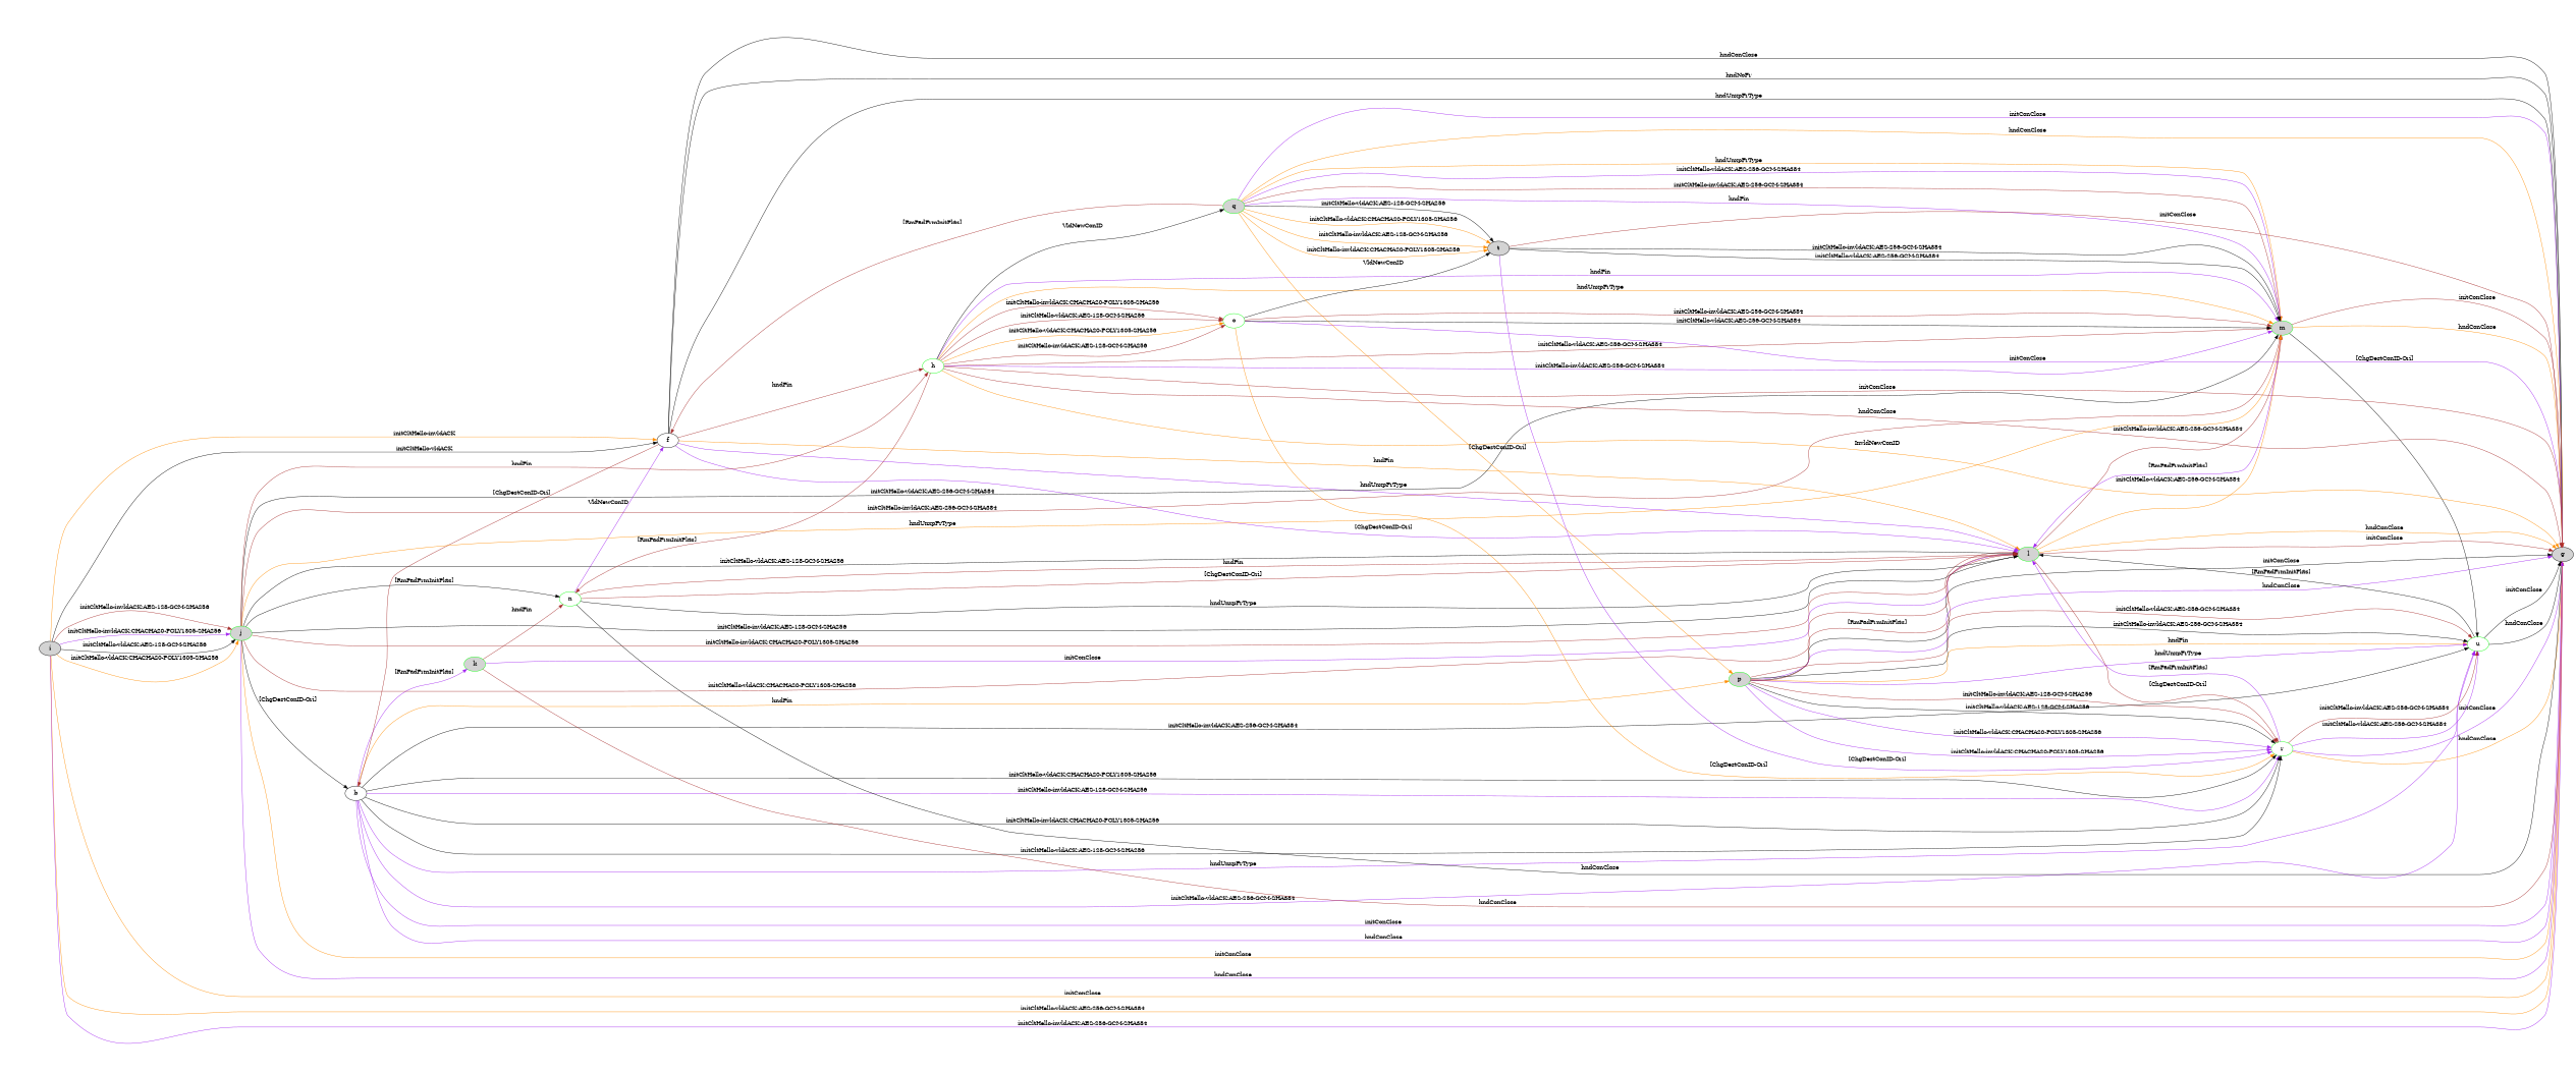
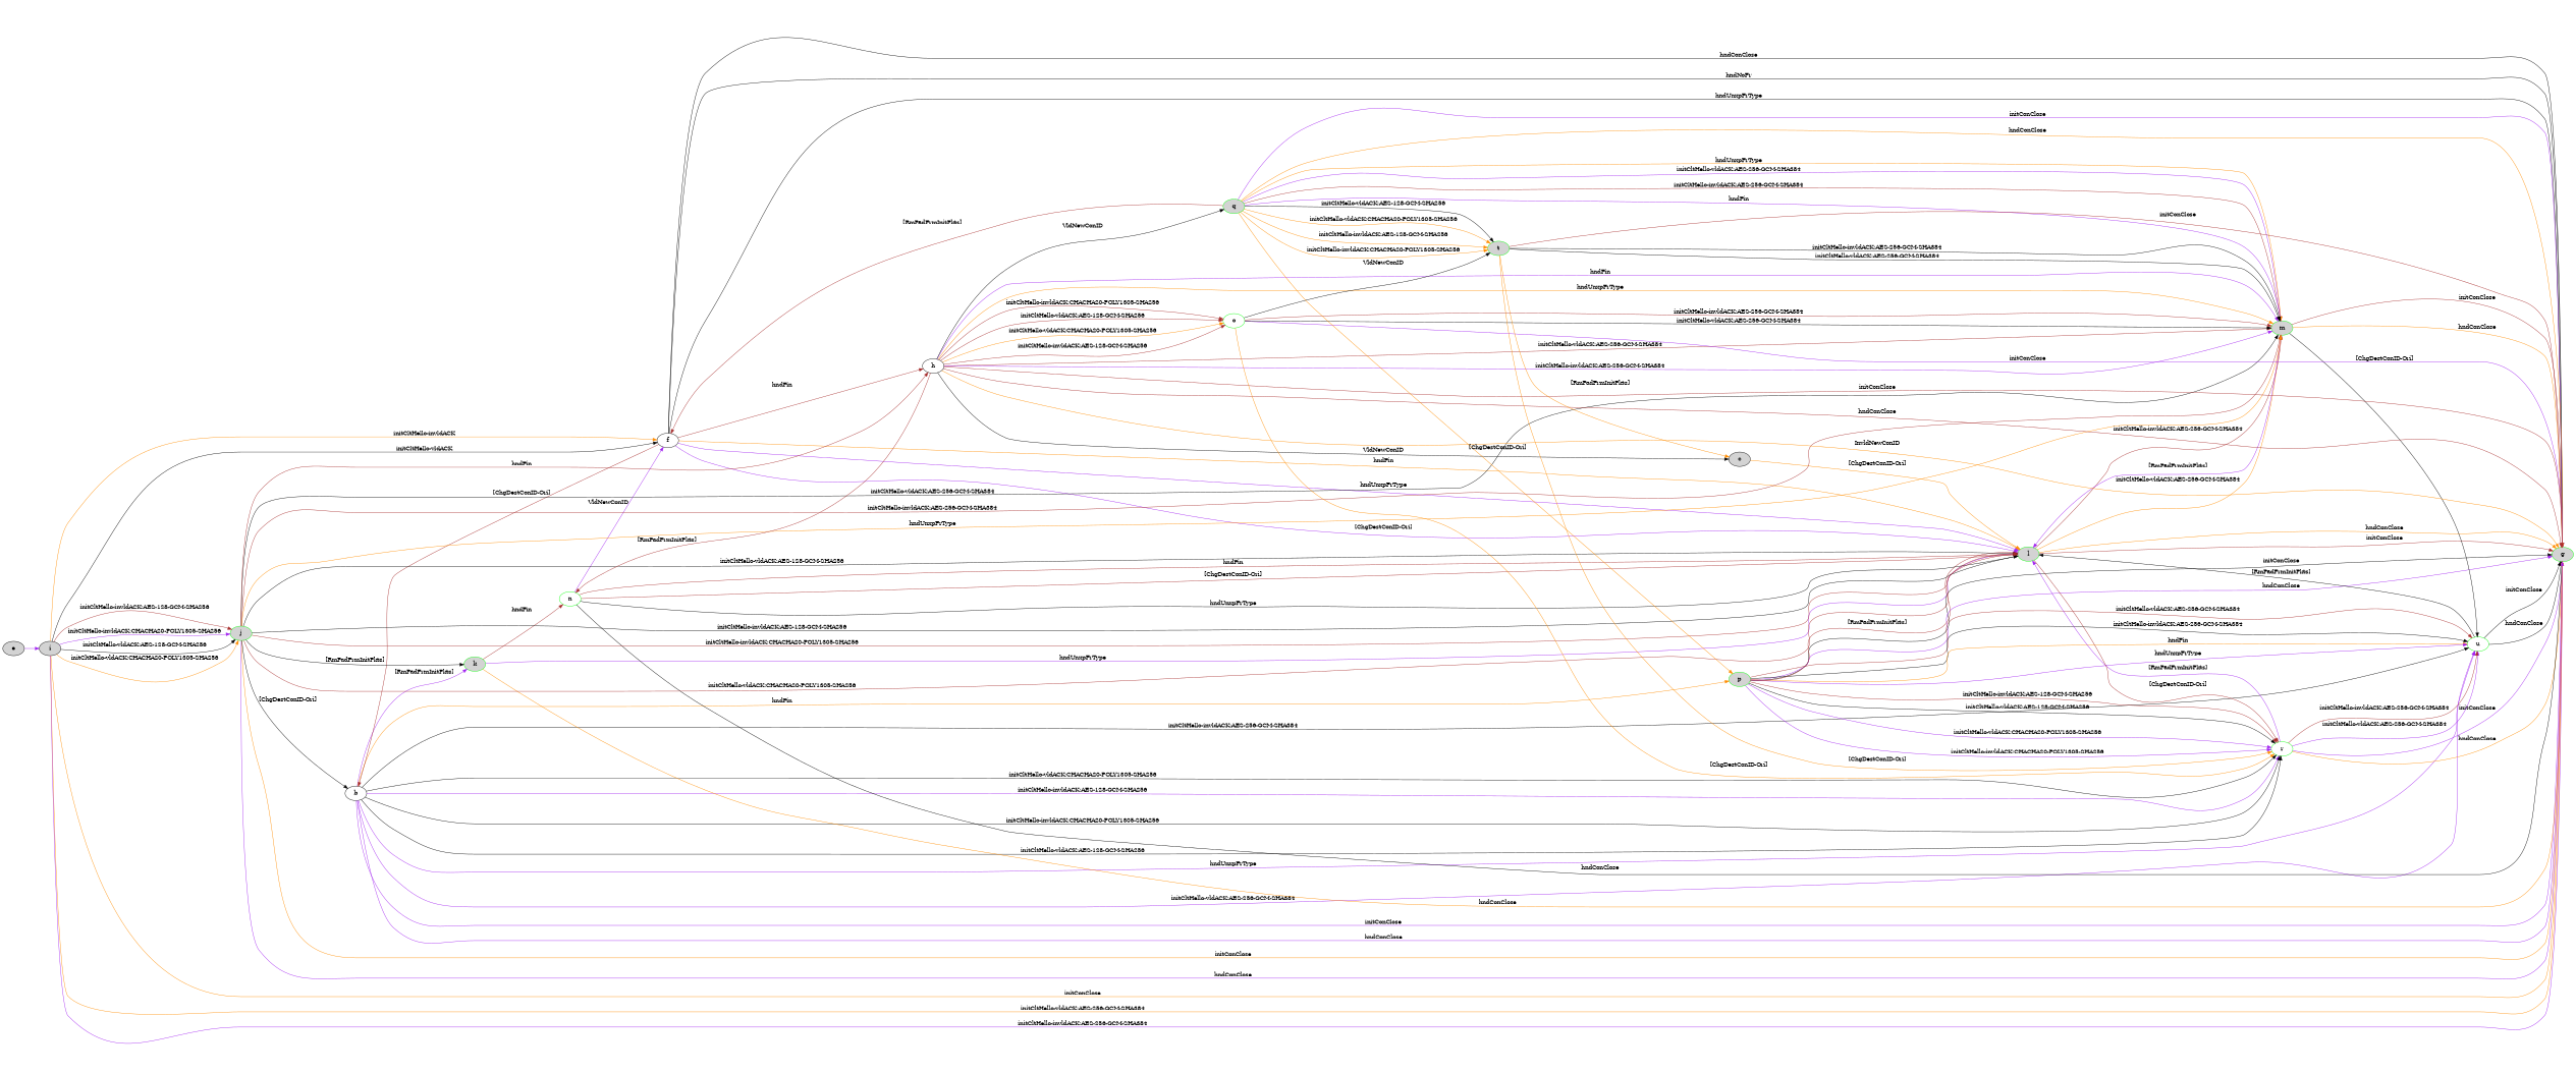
  digraph {
    rankdir=LR
    node [fillcolor=lightgrey style=filled color=green]
    edge [color=black]
-   g [color=""]
+   g
    b [fillcolor=white color=""]
    k
    p
    r [fillcolor=white]
    u [fillcolor=white]
    l
    n [fillcolor=white]
    m
    f [fillcolor=white color=""]
+   c [color=""]
+   e [color=""]
    i [color=""]
    j
-   h [fillcolor=white]
+   h [fillcolor=white color=""]
    o [fillcolor=white]
    q
-   t [color=black]
+   t
    b -> g [color=purple label="initConClose "]
    b -> g [color=purple label="hndConClose "]
    b -> k [color=purple label="[RmPadFrmInitPkts] "]
    b -> p [color=darkorange label="hndFin "]
    b -> r [label="initCltHello-vldACK:AES-128-GCM-SHA256 "]
    b -> r [label="initCltHello-vldACK:CHACHA20-POLY1305-SHA256 "]
    b -> r [color=purple label="initCltHello-invldACK:AES-128-GCM-SHA256 "]
    b -> r [label="initCltHello-invldACK:CHACHA20-POLY1305-SHA256 "]
    b -> u [color=purple label="initCltHello-vldACK:AES-256-GCM-SHA384 "]
    b -> u [label="initCltHello-invldACK:AES-256-GCM-SHA384 "]
    b -> u [color=purple label="hndUnxpFrType "]
-   k -> g [color=brown label="hndConClose "]
-   k -> l [color=purple label="initConClose "]
+   k -> g [color=darkorange label="hndConClose "]
+   k -> l [color=purple label="hndUnxpFrType "]
    k -> n [color=brown label="hndFin "]
    p -> g [label="initConClose "]
    p -> g [color=purple label="hndConClose "]
    p -> r [label="initCltHello-vldACK:AES-128-GCM-SHA256 "]
    p -> r [color=purple label="initCltHello-vldACK:CHACHA20-POLY1305-SHA256 "]
    p -> r [color=brown label="initCltHello-invldACK:AES-128-GCM-SHA256 "]
    p -> r [color=purple label="initCltHello-invldACK:CHACHA20-POLY1305-SHA256 "]
    p -> u [color=brown label="initCltHello-vldACK:AES-256-GCM-SHA384 "]
    p -> u [label="initCltHello-invldACK:AES-256-GCM-SHA384 "]
    p -> u [color=darkorange label="hndFin "]
    p -> u [color=purple label="hndUnxpFrType "]
    p -> l [color=brown label="[RmPadFrmInitPkts] "]
    r -> g [color=purple label="initConClose "]
    r -> g [color=darkorange label="hndConClose "]
    r -> u [color=purple label="initCltHello-vldACK:AES-256-GCM-SHA384 "]
    r -> u [color=brown label="initCltHello-invldACK:AES-256-GCM-SHA384 "]
    r -> l [color=purple label="[RmPadFrmInitPkts] "]
    u -> g [label="initConClose "]
    u -> g [label="hndConClose "]
    u -> l [label="[RmPadFrmInitPkts] "]
    l -> g [color=brown label="initConClose "]
    l -> g [color=darkorange label="hndConClose "]
    l -> r [color=brown label="[ChgDestConID-Ori] "]
    l -> m [color=darkorange label="initCltHello-vldACK:AES-256-GCM-SHA384 "]
    l -> m [color=brown label="initCltHello-invldACK:AES-256-GCM-SHA384 "]
    n -> g [label="hndConClose "]
    n -> l [color=brown label="hndFin "]
    n -> l [label="hndUnxpFrType "]
    n -> l [color=brown label="[ChgDestConID-Ori] "]
    n -> f [color=purple label="VldNewConID "]
    m -> g [color=brown label="initConClose "]
    m -> g [color=darkorange label="hndConClose "]
    m -> u [label="[ChgDestConID-Ori] "]
    m -> l [color=purple label="[RmPadFrmInitPkts] "]
    f -> g [label="hndConClose "]
    f -> g [label="hndNoFr "]
    f -> g [label="hndUnxpFrType "]
    f -> b [color=brown label="[ChgDestConID-Ori] "]
    f -> l [color=darkorange label="hndFin "]
    f -> l [color=purple label="hndUnxpFrType "]
    f -> l [color=purple label="[ChgDestConID-Ori] "]
    f -> h [color=brown label="hndFin "]
+   c -> l [color=darkorange label="[ChgDestConID-Ori] "]
+   e -> i [color=purple]
    i -> g [color=darkorange label="initConClose "]
    i -> g [color=darkorange label="initCltHello-vldACK:AES-256-GCM-SHA384 "]
    i -> g [color=purple label="initCltHello-invldACK:AES-256-GCM-SHA384 "]
    i -> f [label="initCltHello-vldACK "]
    i -> f [color=darkorange label="initCltHello-invldACK "]
    i -> j [label="initCltHello-vldACK:AES-128-GCM-SHA256 "]
    i -> j [color=darkorange label="initCltHello-vldACK:CHACHA20-POLY1305-SHA256 "]
    i -> j [color=brown label="initCltHello-invldACK:AES-128-GCM-SHA256 "]
    i -> j [color=purple label="initCltHello-invldACK:CHACHA20-POLY1305-SHA256 "]
    j -> g [color=darkorange label="initConClose "]
    j -> g [color=purple label="hndConClose "]
    j -> b [label="[ChgDestConID-Ori] "]
-   j -> n [label="[RmPadFrmInitPkts] "]
+   j -> k [label="[RmPadFrmInitPkts] "]
    j -> l [label="initCltHello-vldACK:AES-128-GCM-SHA256 "]
    j -> l [color=brown label="initCltHello-vldACK:CHACHA20-POLY1305-SHA256 "]
    j -> l [label="initCltHello-invldACK:AES-128-GCM-SHA256 "]
    j -> l [color=brown label="initCltHello-invldACK:CHACHA20-POLY1305-SHA256 "]
    j -> m [label="initCltHello-vldACK:AES-256-GCM-SHA384 "]
    j -> m [color=brown label="initCltHello-invldACK:AES-256-GCM-SHA384 "]
    j -> m [color=darkorange label="hndUnxpFrType "]
    j -> h [color=brown label="hndFin "]
    h -> g [color=brown label="initConClose "]
    h -> g [color=brown label="hndConClose "]
    h -> g [color=darkorange label="InvldNewConID "]
    h -> n [color=brown label="[RmPadFrmInitPkts] "]
    h -> m [color=brown label="initCltHello-vldACK:AES-256-GCM-SHA384 "]
    h -> m [color=purple label="initCltHello-invldACK:AES-256-GCM-SHA384 "]
    h -> m [color=purple label="hndFin "]
    h -> m [color=darkorange label="hndUnxpFrType "]
+   h -> c [label="VldNewConID "]
    h -> o [color=brown label="initCltHello-vldACK:AES-128-GCM-SHA256 "]
    h -> o [color=darkorange label="initCltHello-vldACK:CHACHA20-POLY1305-SHA256 "]
    h -> o [color=brown label="initCltHello-invldACK:AES-128-GCM-SHA256 "]
    h -> o [color=brown label="initCltHello-invldACK:CHACHA20-POLY1305-SHA256 "]
    h -> q [label="VldNewConID "]
    o -> g [color=purple label="initConClose "]
    o -> r [color=darkorange label="[ChgDestConID-Ori] "]
    o -> m [label="initCltHello-vldACK:AES-256-GCM-SHA384 "]
    o -> m [color=brown label="initCltHello-invldACK:AES-256-GCM-SHA384 "]
    o -> t [label="VldNewConID "]
    q -> g [color=purple label="initConClose "]
    q -> g [color=darkorange label="hndConClose "]
    q -> p [color=darkorange label="[ChgDestConID-Ori] "]
    q -> m [color=purple label="initCltHello-vldACK:AES-256-GCM-SHA384 "]
    q -> m [color=brown label="initCltHello-invldACK:AES-256-GCM-SHA384 "]
    q -> m [color=purple label="hndFin "]
    q -> m [color=darkorange label="hndUnxpFrType "]
    q -> f [color=brown label="[RmPadFrmInitPkts] "]
    q -> t [label="initCltHello-vldACK:AES-128-GCM-SHA256 "]
    q -> t [color=darkorange label="initCltHello-vldACK:CHACHA20-POLY1305-SHA256 "]
    q -> t [color=darkorange label="initCltHello-invldACK:AES-128-GCM-SHA256 "]
    q -> t [color=darkorange label="initCltHello-invldACK:CHACHA20-POLY1305-SHA256 "]
    t -> g [color=brown label="initConClose "]
-   t -> r [color=purple label="[ChgDestConID-Ori] "]
+   t -> r [color=darkorange label="[ChgDestConID-Ori] "]
    t -> m [label="initCltHello-vldACK:AES-256-GCM-SHA384 "]
    t -> m [label="initCltHello-invldACK:AES-256-GCM-SHA384 "]
+   t -> c [color=darkorange label="[RmPadFrmInitPkts] "]
  }
